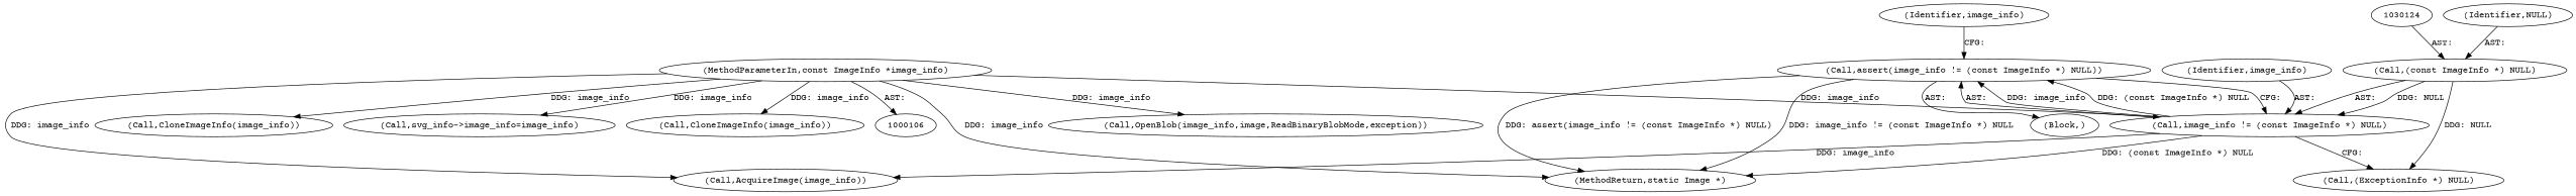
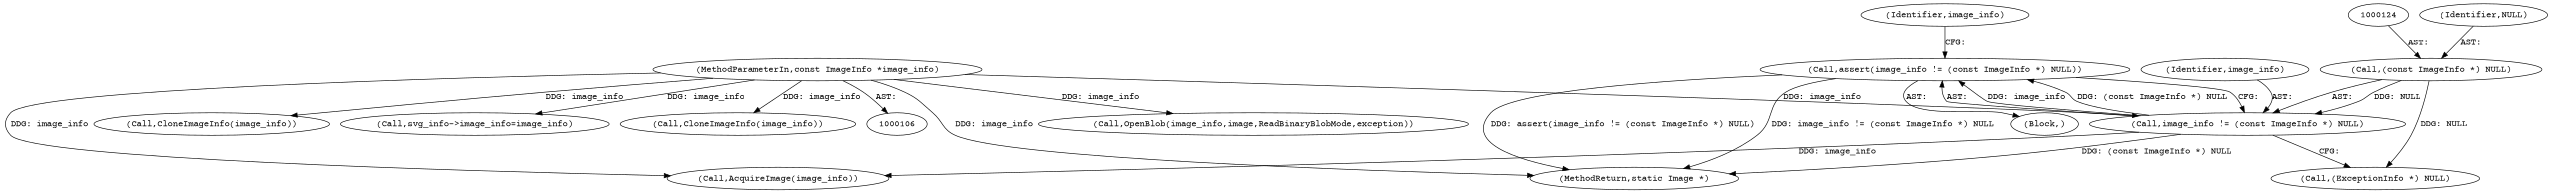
  digraph {
    fontname="Courier Prime"
    node [fontname="Courier Prime"]
    edge [fontname="Courier Prime"]
    n1 [label="(Call,assert(image_info != (const ImageInfo *) NULL))"]
    n2 [label="(Call,image_info != (const ImageInfo *) NULL)"]
    n3 [label="(Block,)"]
    n4 [label="(MethodReturn,static Image *)"]
    n5 [label="(Call,AcquireImage(image_info))"]
    n6 [label="(Call,(ExceptionInfo *) NULL)"]
    n7 [label="(Call,(const ImageInfo *) NULL)"]
    n8 [label="(MethodParameterIn,const ImageInfo *image_info)"]
    n9 [label="(Call,OpenBlob(image_info,image,ReadBinaryBlobMode,exception))"]
    n10 [label="(Call,CloneImageInfo(image_info))"]
    n11 [label="(Call,svg_info->image_info=image_info)"]
    n12 [label="(Call,CloneImageInfo(image_info))"]
    1000106
    n14 [label="(Identifier,NULL)"]
    n15 [label="(Identifier,image_info)"]
    n16 [label="(Identifier,image_info)"]
-   1000124 [label=1030124]
+   1000124
    n1 -> n2 [label="CFG: "]
    n1 -> n3 [label="AST: "]
    n1 -> n4 [label="DDG: image_info != (const ImageInfo *) NULL"]
    n1 -> n4 [label="DDG: assert(image_info != (const ImageInfo *) NULL)"]
    n2 -> n1 [label="AST: "]
    n2 -> n1 [label="DDG: image_info"]
    n2 -> n1 [label="DDG: (const ImageInfo *) NULL"]
    n2 -> n4 [label="DDG: (const ImageInfo *) NULL"]
    n2 -> n5 [label="DDG: image_info"]
    n2 -> n6 [label="CFG: "]
    n7 -> n2 [label="AST: "]
    n7 -> n2 [label="DDG: NULL"]
    n7 -> n6 [label="DDG: NULL"]
    n8 -> n2 [label="DDG: image_info"]
    n8 -> n4 [label="DDG: image_info"]
    n8 -> n5 [label="DDG: image_info"]
    n8 -> n9 [label="DDG: image_info"]
    n8 -> n10 [label="DDG: image_info"]
    n8 -> n11 [label="DDG: image_info"]
    n8 -> n12 [label="DDG: image_info"]
    n8 -> 1000106 [label="AST: "]
    n14 -> n7 [label="AST: "]
    n15 -> n2 [label="AST: "]
    n16 -> n1 [label="CFG: "]
    1000124 -> n7 [label="AST: "]
  }
